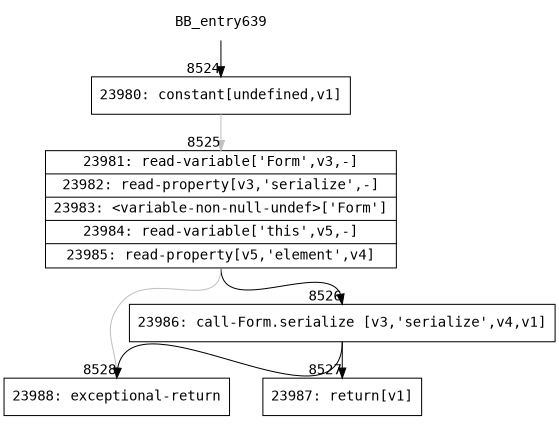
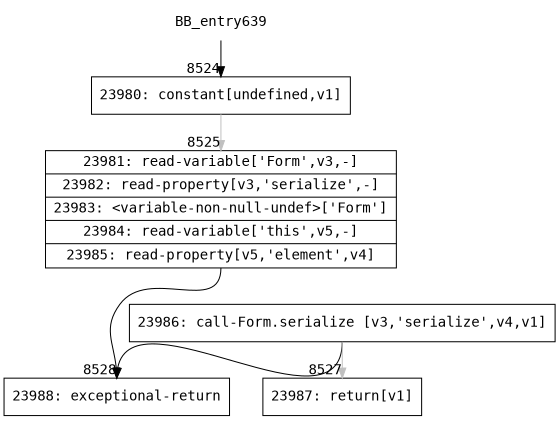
  digraph {
    fontname="DejaVu Sans Mono"
    rankdir=TD
    node [fontname="DejaVu Sans Mono" shape=record]
    edge [fontname="DejaVu Sans Mono" headport=n tailport=s]
    n1 [label=BB_entry639 shape=none]
    n2 [label="{23980: constant[undefined,v1]}"]
    n3 [label="{23981: read-variable['Form',v3,-]|23982: read-property[v3,'serialize',-]|23983: \<variable-non-null-undef\>['Form']|23984: read-variable['this',v5,-]|23985: read-property[v5,'element',v4]}"]
    n4 [label="{23986: call-Form.serialize [v3,'serialize',v4,v1]}"]
    n5 [label="{23988: exceptional-return}"]
    n6 [label="{23987: return[v1]}"]
    n1 -> n2 [headlabel="    8524"]
    n2 -> n3 [color=gray headlabel="      8525"]
-   n3 -> n4 [headlabel="      8526"]
-   n3 -> n5 [color=gray headlabel="      8528"]
+   n3 -> n5 [color=black headlabel="      8528"]
    n4 -> n5 [color=black]
-   n4 -> n6 [headlabel="      8527"]
+   n4 -> n6 [headlabel="      8527" color=gray]
  }
